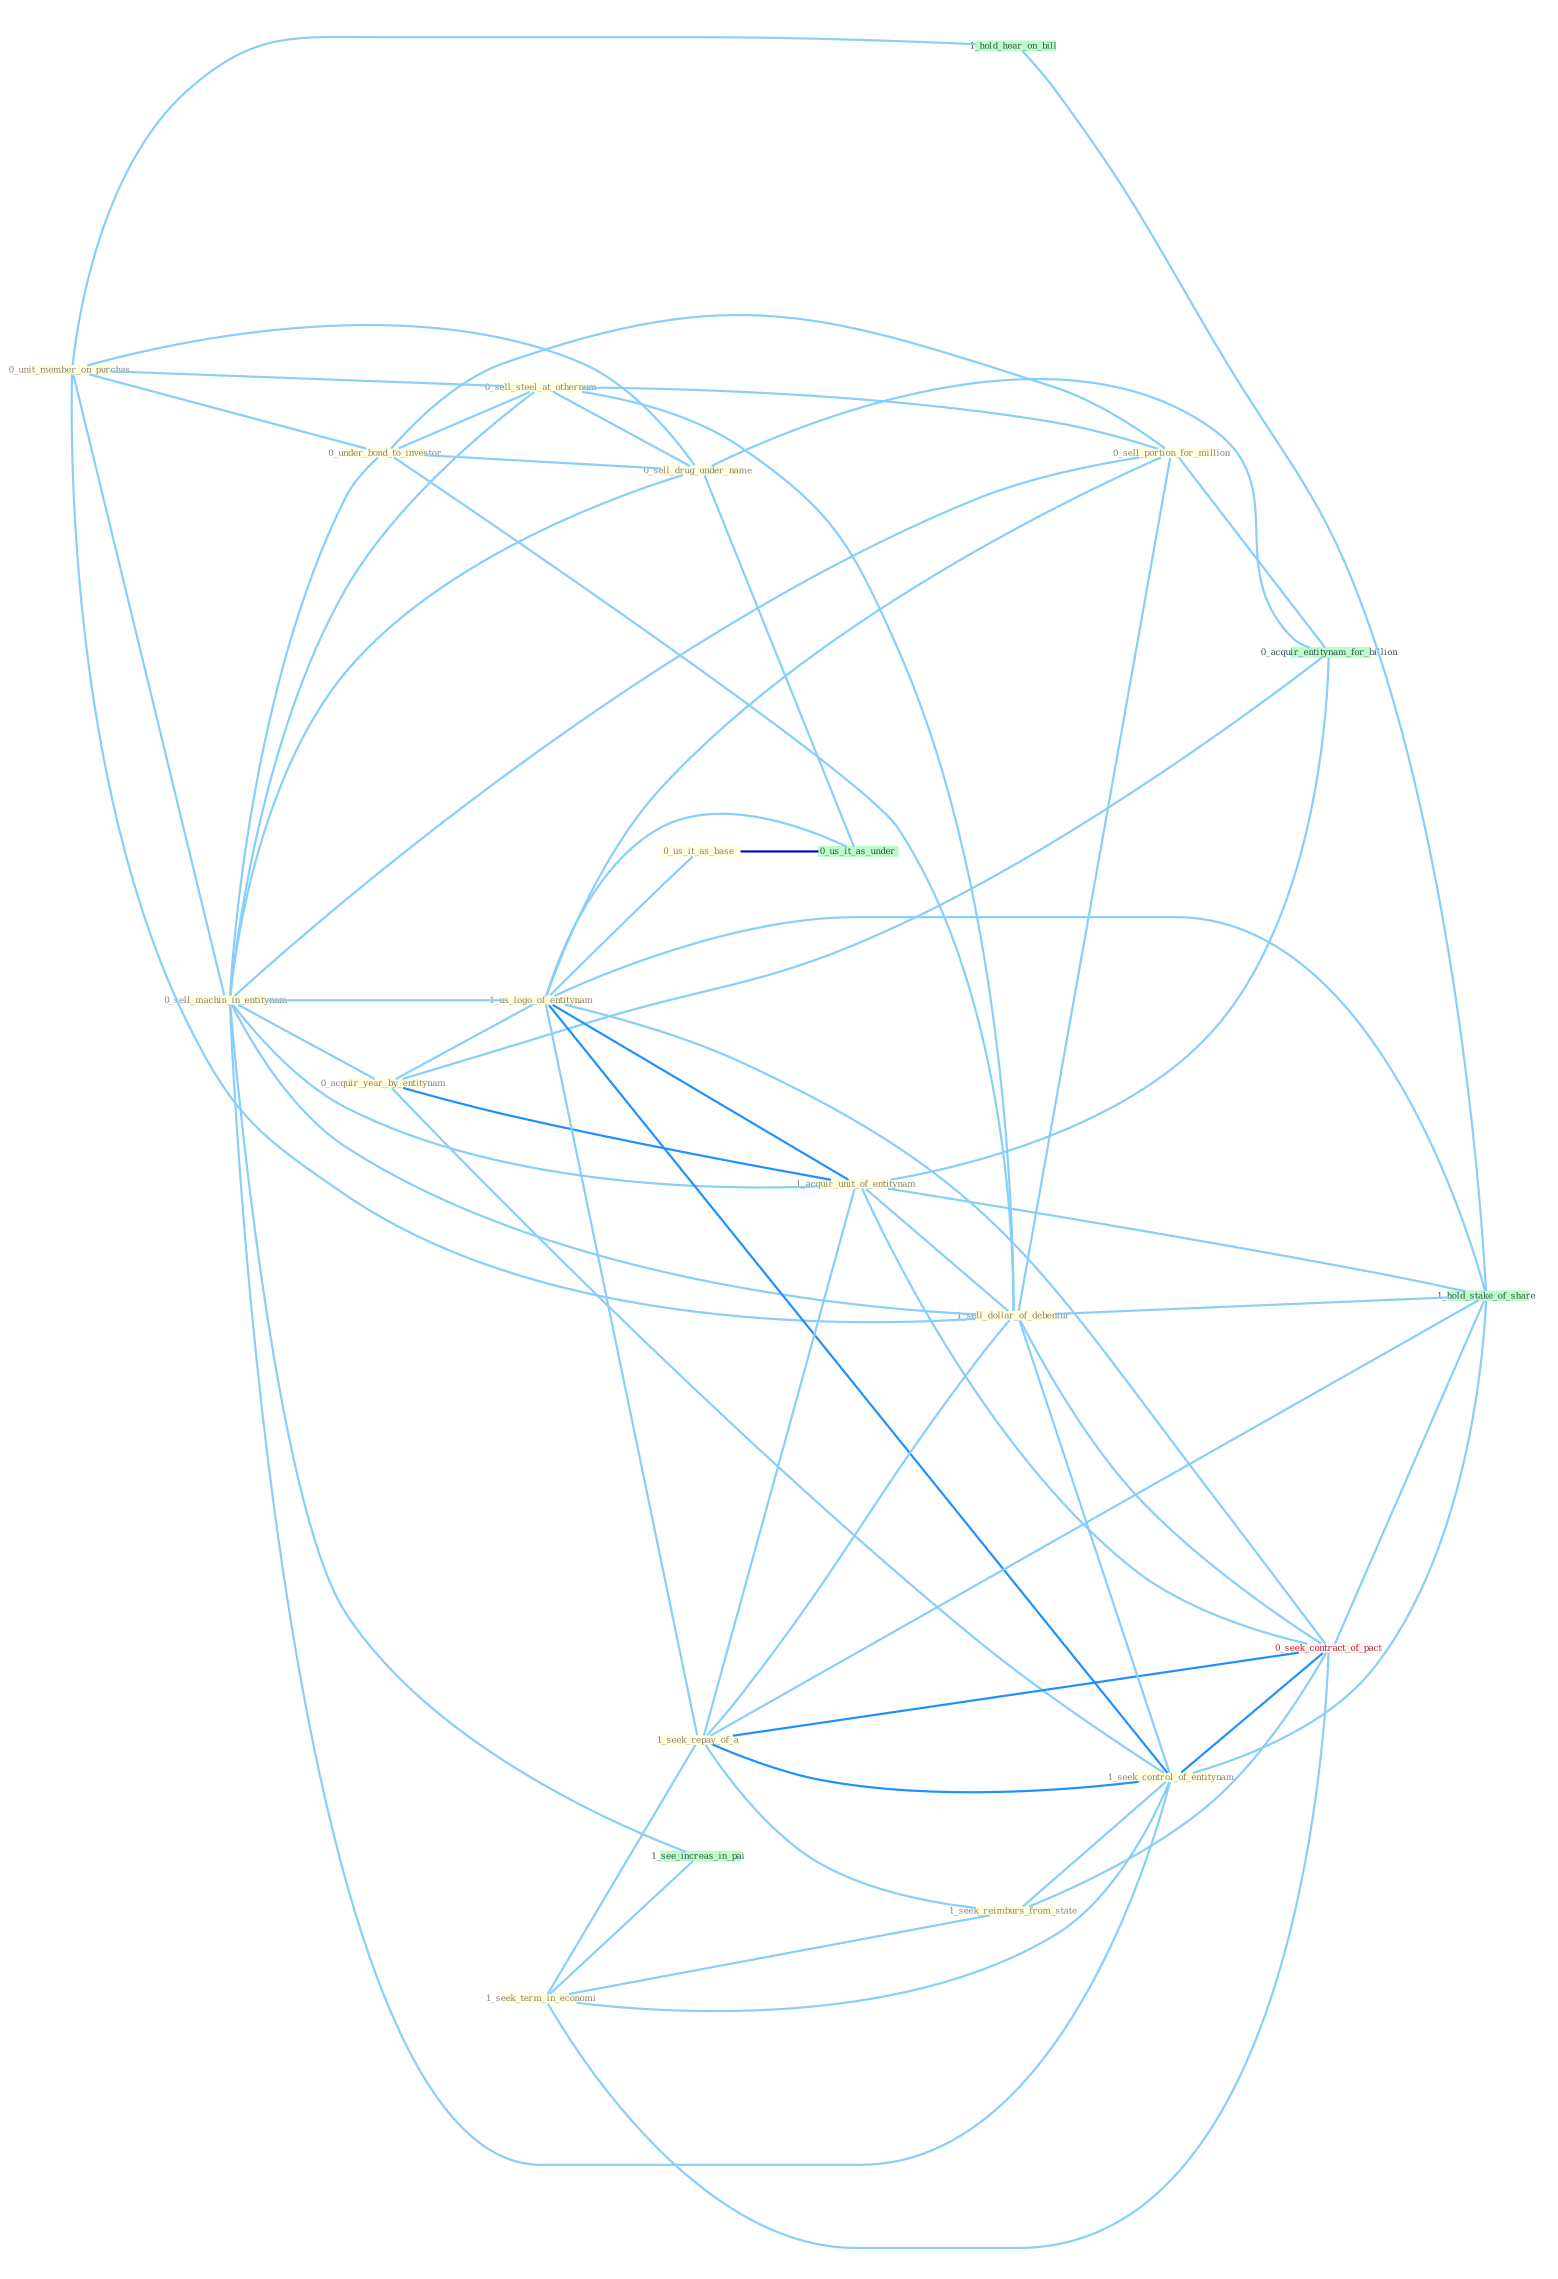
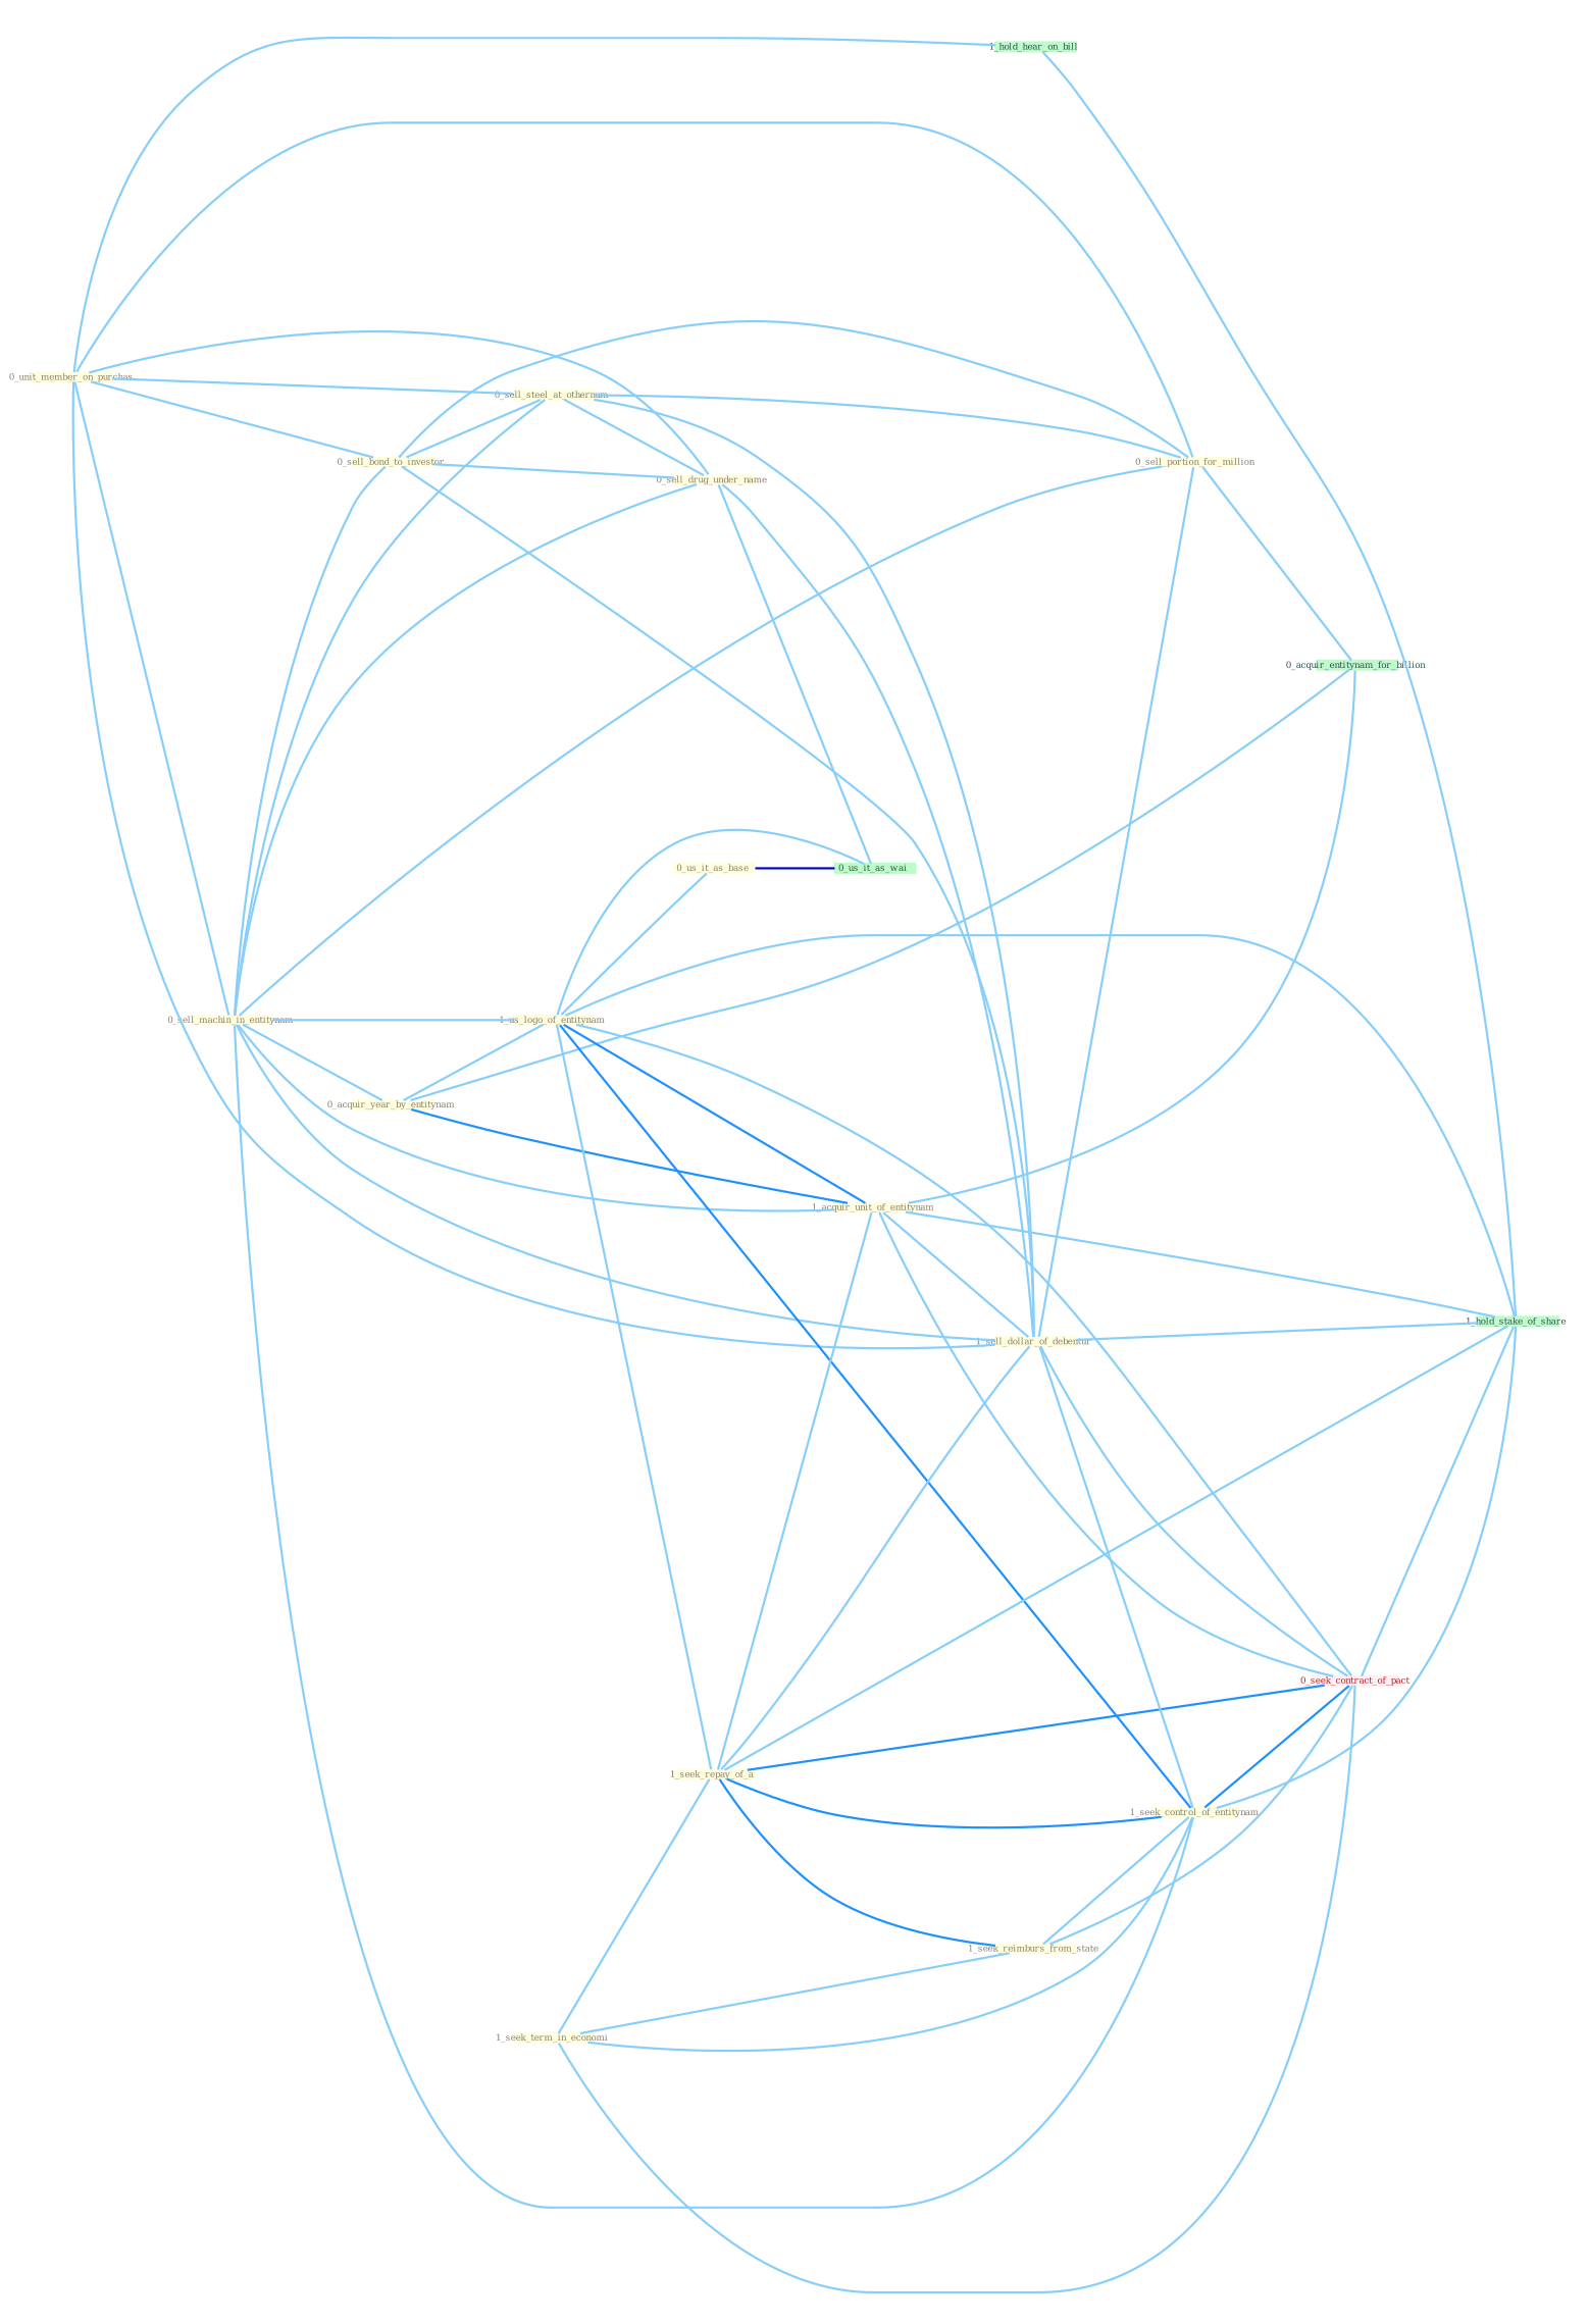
  graph {
    rankdir=LR
    node [color="#ffffe0" fixedsize=true fontcolor="#8b7d6b" fontsize=4 shape=polygon style=filled]
    edge [color="#87cefa" w=1]
    n1 [height=.06 label="0_unit_member_on_purchas" width=.5]
    "1_seek_term_in_economi " [height=.06 width=.5]
    "0_sell_machin_in_entitynam " [height=.06 width=.5]
-   "0_sell_bond_to_investor " [height=.06 width=.5 label="0_under_bond_to_investor"]
+   "0_sell_bond_to_investor " [height=.06 width=.5]
    "0_sell_steel_at_othernum " [height=.06 width=.5]
    "0_acquir_year_by_entitynam " [height=.06 width=.5]
    "0_sell_drug_under_name " [height=.06 width=.5]
    "1_us_logo_of_entitynam " [height=.06 width=.5]
    "1_seek_repay_of_a " [height=.06 width=.5]
    "0_us_it_as_base " [height=.06 width=.5]
    "1_acquir_unit_of_entitynam " [height=.06 width=.5]
    "1_seek_reimburs_from_state " [height=.06 width=.5]
    "1_sell_dollar_of_debentur " [height=.06 width=.5]
    "1_seek_control_of_entitynam " [height=.06 width=.5]
    "0_sell_portion_for_million " [height=.06 width=.5]
    "0_seek_contract_of_pact " [color="#fff0f5" fontcolor="#b22222" height=.06 width=.5]
    "1_hold_hear_on_bill " [color="#BDFCC9" fontcolor="#2f4f4f" height=.06 width=.5]
-   "1_see_increas_in_pai " [color="#BDFCC9" fontcolor="#2f4f4f" height=.06 width=.5]
    "0_acquir_entitynam_for_billion " [color="#BDFCC9" fontcolor="#2f4f4f" height=.06 width=.5]
-   "0_us_it_as_wai " [color="#BDFCC9" fontcolor="#2f4f4f" height=.06 width=.5 label="0_us_it_as_under"]
+   "0_us_it_as_wai " [color="#BDFCC9" fontcolor="#2f4f4f" height=.06 width=.5]
    "1_hold_stake_of_share " [color="#BDFCC9" fontcolor="#2f4f4f" height=.06 width=.5]
    subgraph sub_1 {
      n1
      "1_seek_term_in_economi "
      "0_sell_machin_in_entitynam "
      "0_sell_bond_to_investor "
      "0_sell_steel_at_othernum "
      "0_acquir_year_by_entitynam "
      "0_sell_drug_under_name "
      "1_us_logo_of_entitynam "
      "1_seek_repay_of_a "
      "0_us_it_as_base "
      "1_acquir_unit_of_entitynam "
      "1_seek_reimburs_from_state "
      "1_sell_dollar_of_debentur "
      "1_seek_control_of_entitynam "
      "0_sell_portion_for_million "
    }
    subgraph sub_2 {
      "0_seek_contract_of_pact "
    }
    n1 -- "0_sell_machin_in_entitynam "
    n1 -- "0_sell_bond_to_investor "
    n1 -- "0_sell_steel_at_othernum "
    n1 -- "0_sell_drug_under_name "
    n1 -- "1_sell_dollar_of_debentur "
-   "1_us_logo_of_entitynam " -- "0_sell_portion_for_million "
+   n1 -- "0_sell_portion_for_million "
    n1 -- "1_hold_hear_on_bill "
    "1_seek_term_in_economi " -- "1_seek_repay_of_a "
    "1_seek_term_in_economi " -- "1_seek_reimburs_from_state "
    "1_seek_term_in_economi " -- "1_seek_control_of_entitynam "
    "1_seek_term_in_economi " -- "0_seek_contract_of_pact "
-   "1_seek_term_in_economi " -- "1_see_increas_in_pai "
    "0_sell_machin_in_entitynam " -- "0_sell_bond_to_investor "
    "0_sell_machin_in_entitynam " -- "0_sell_steel_at_othernum "
    "0_sell_machin_in_entitynam " -- "0_acquir_year_by_entitynam "
    "0_sell_machin_in_entitynam " -- "0_sell_drug_under_name "
    "0_sell_machin_in_entitynam " -- "1_us_logo_of_entitynam "
    "0_sell_machin_in_entitynam " -- "1_acquir_unit_of_entitynam "
    "0_sell_machin_in_entitynam " -- "1_sell_dollar_of_debentur "
    "0_sell_machin_in_entitynam " -- "1_seek_control_of_entitynam "
    "0_sell_machin_in_entitynam " -- "0_sell_portion_for_million "
-   "0_sell_machin_in_entitynam " -- "1_see_increas_in_pai "
    "0_sell_bond_to_investor " -- "0_sell_steel_at_othernum "
    "0_sell_bond_to_investor " -- "0_sell_drug_under_name "
    "0_sell_bond_to_investor " -- "1_sell_dollar_of_debentur "
    "0_sell_bond_to_investor " -- "0_sell_portion_for_million "
    "0_sell_steel_at_othernum " -- "0_sell_drug_under_name "
    "0_sell_steel_at_othernum " -- "1_sell_dollar_of_debentur "
    "0_sell_steel_at_othernum " -- "0_sell_portion_for_million "
    "0_acquir_year_by_entitynam " -- "1_us_logo_of_entitynam "
    "0_acquir_year_by_entitynam " -- "1_acquir_unit_of_entitynam " [color="#1e90ff" w=2]
-   "0_acquir_year_by_entitynam " -- "1_seek_control_of_entitynam "
    "0_acquir_year_by_entitynam " -- "0_acquir_entitynam_for_billion "
-   "0_sell_drug_under_name " -- "0_acquir_entitynam_for_billion "
+   "0_sell_drug_under_name " -- "1_sell_dollar_of_debentur "
    "0_sell_drug_under_name " -- "0_us_it_as_wai "
    "1_us_logo_of_entitynam " -- "1_seek_repay_of_a "
    "1_us_logo_of_entitynam " -- "0_us_it_as_base "
    "1_us_logo_of_entitynam " -- "1_acquir_unit_of_entitynam " [color="#1e90ff" w=2]
    "1_us_logo_of_entitynam " -- "1_seek_control_of_entitynam " [color="#1e90ff" w=2]
    "1_us_logo_of_entitynam " -- "0_seek_contract_of_pact "
    "1_us_logo_of_entitynam " -- "0_us_it_as_wai "
    "1_us_logo_of_entitynam " -- "1_hold_stake_of_share "
    "1_seek_repay_of_a " -- "1_acquir_unit_of_entitynam "
-   "1_seek_repay_of_a " -- "1_seek_reimburs_from_state "
+   "1_seek_repay_of_a " -- "1_seek_reimburs_from_state " [color="#1e90ff"]
    "1_seek_repay_of_a " -- "1_sell_dollar_of_debentur "
    "1_seek_repay_of_a " -- "1_seek_control_of_entitynam " [color="#1e90ff" w=2]
    "1_seek_repay_of_a " -- "0_seek_contract_of_pact " [color="#1e90ff" w=2]
    "1_seek_repay_of_a " -- "1_hold_stake_of_share "
    "0_us_it_as_base " -- "0_us_it_as_wai " [color="#0000cd" w=3]
    "1_acquir_unit_of_entitynam " -- "1_sell_dollar_of_debentur "
    "1_acquir_unit_of_entitynam " -- "0_seek_contract_of_pact "
    "1_acquir_unit_of_entitynam " -- "0_acquir_entitynam_for_billion "
    "1_acquir_unit_of_entitynam " -- "1_hold_stake_of_share "
    "1_seek_reimburs_from_state " -- "1_seek_control_of_entitynam "
    "1_seek_reimburs_from_state " -- "0_seek_contract_of_pact "
    "1_sell_dollar_of_debentur " -- "1_seek_control_of_entitynam "
    "1_sell_dollar_of_debentur " -- "0_sell_portion_for_million "
    "1_sell_dollar_of_debentur " -- "0_seek_contract_of_pact "
    "1_sell_dollar_of_debentur " -- "1_hold_stake_of_share "
    "1_seek_control_of_entitynam " -- "0_seek_contract_of_pact " [color="#1e90ff" w=2]
    "1_seek_control_of_entitynam " -- "1_hold_stake_of_share "
    "0_sell_portion_for_million " -- "0_acquir_entitynam_for_billion "
    "0_seek_contract_of_pact " -- "1_hold_stake_of_share "
    "1_hold_hear_on_bill " -- "1_hold_stake_of_share "
  }
